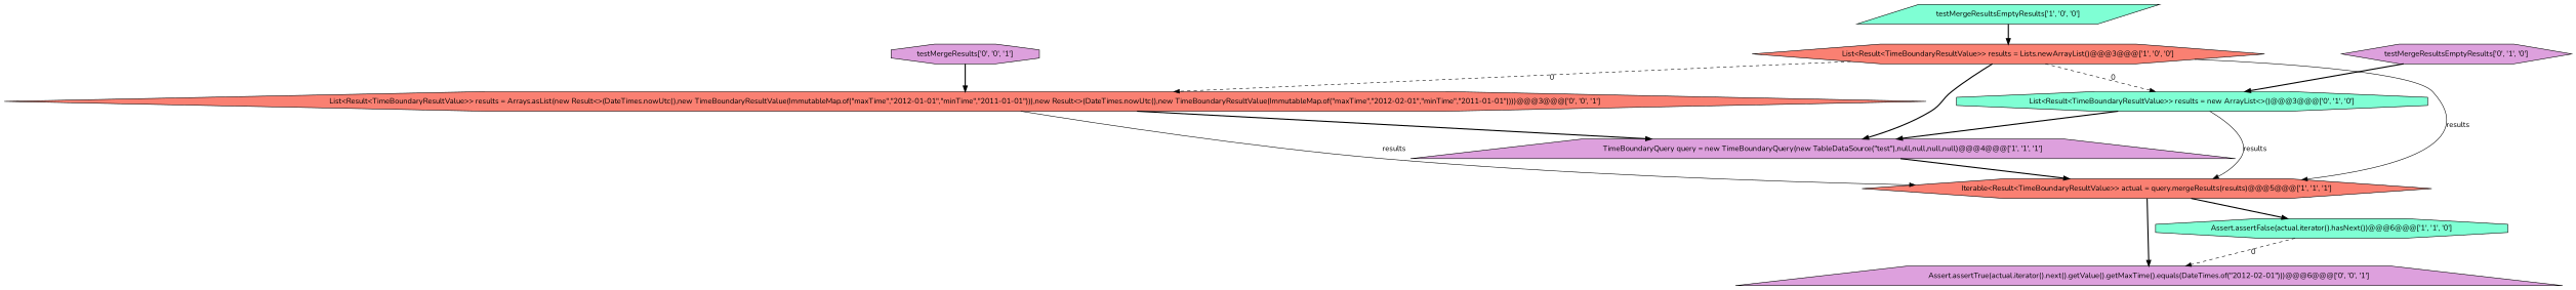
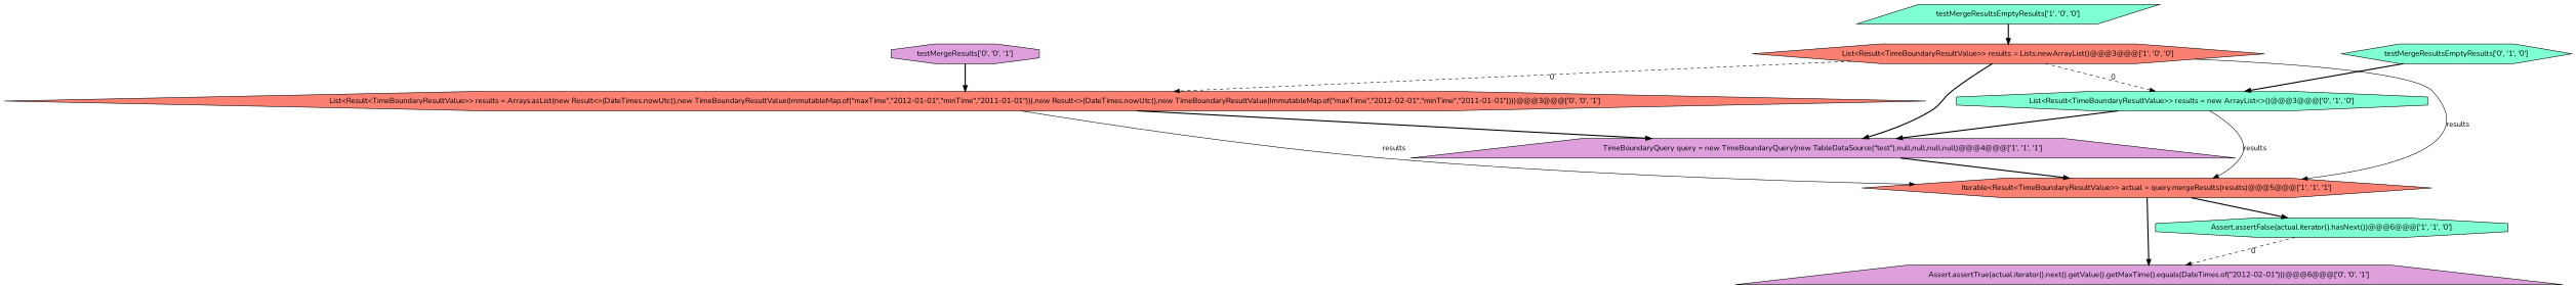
  digraph {
    fontname=Nunito
    node [fillcolor=aquamarine shape=hexagon style=filled fontname=Nunito]
    edge [style=bold fontname=Nunito]
    n1 [fillcolor=plum label="testMergeResults['0', '0', '1']" shape=octagon]
    n2 [fillcolor=salmon label="List<Result<TimeBoundaryResultValue>> results = Arrays.asList(new Result<>(DateTimes.nowUtc(),new TimeBoundaryResultValue(ImmutableMap.of(\"maxTime\",\"2012-01-01\",\"minTime\",\"2011-01-01\"))),new Result<>(DateTimes.nowUtc(),new TimeBoundaryResultValue(ImmutableMap.of(\"maxTime\",\"2012-02-01\",\"minTime\",\"2011-01-01\"))))@@@3@@@['0', '0', '1']"]
    n3 [fillcolor=plum label="TimeBoundaryQuery query = new TimeBoundaryQuery(new TableDataSource(\"test\"),null,null,null,null)@@@4@@@['1', '1', '1']" shape=trapezium]
    n4 [fillcolor=salmon label="Iterable<Result<TimeBoundaryResultValue>> actual = query.mergeResults(results)@@@5@@@['1', '1', '1']"]
    n5 [fillcolor=plum label="Assert.assertTrue(actual.iterator().next().getValue().getMaxTime().equals(DateTimes.of(\"2012-02-01\")))@@@6@@@['0', '0', '1']" shape=trapezium]
    n6 [label="Assert.assertFalse(actual.iterator().hasNext())@@@6@@@['1', '1', '0']" shape=octagon]
    n7 [label="testMergeResultsEmptyResults['1', '0', '0']" shape=parallelogram]
    n8 [fillcolor=salmon label="List<Result<TimeBoundaryResultValue>> results = Lists.newArrayList()@@@3@@@['1', '0', '0']"]
    n9 [label="List<Result<TimeBoundaryResultValue>> results = new ArrayList<>()@@@3@@@['0', '1', '0']" shape=octagon]
-   n10 [fillcolor=plum label="testMergeResultsEmptyResults['0', '1', '0']"]
+   n10 [label="testMergeResultsEmptyResults['0', '1', '0']"]
    n1 -> n2
    n2 -> n3
    n2 -> n4 [label=results style=solid]
    n3 -> n4
    n4 -> n5
    n4 -> n6
    n6 -> n5 [label=0 style=dashed]
    n7 -> n8
    n8 -> n2 [label=0 style=dashed]
    n8 -> n3
    n8 -> n4 [label=results style=solid]
    n8 -> n9 [label=0 style=dashed]
    n9 -> n3
    n9 -> n4 [label=results style=solid]
    n10 -> n9
  }
